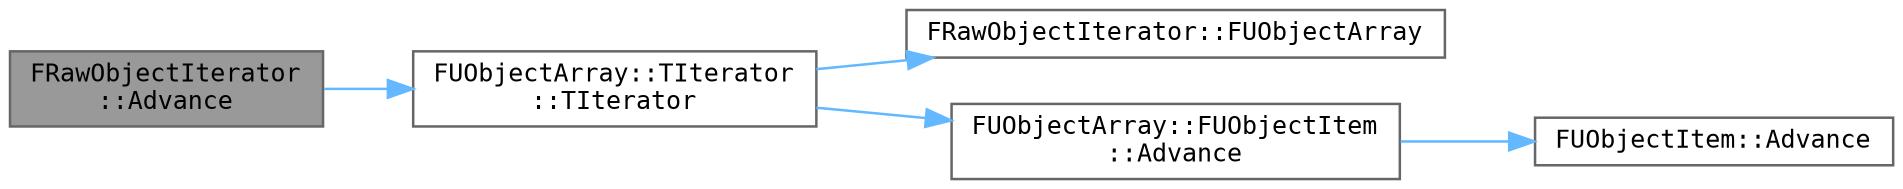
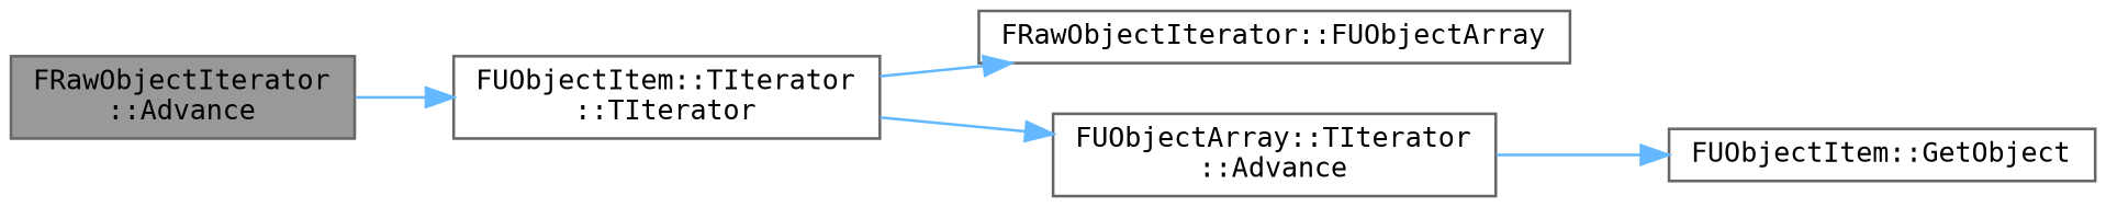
  digraph {
    fontname="DejaVu Sans Mono"
    rankdir=LR
    node [color=grey40 fillcolor=white fontname="DejaVu Sans Mono" fontsize=10 shape=box style=filled]
    edge [color=steelblue1 fontname="DejaVu Sans Mono" fontsize=10 labelfontname=Helvetica labelfontsize=10 style=solid]
    n1 [color=gray40 fillcolor=grey60 fontcolor=black height=0.2 label="FRawObjectIterator\l::Advance" width=0.4]
-   n2 [height=0.2 label="FUObjectArray::TIterator\l::TIterator" width=0.4]
+   n2 [height=0.2 label="FUObjectItem::TIterator\l::TIterator" width=0.4]
    n3 [height=0.2 label="FRawObjectIterator::FUObjectArray" width=0.4]
-   n4 [height=0.2 label="FUObjectArray::FUObjectItem\l::Advance" width=0.4]
-   n5 [height=0.2 label="FUObjectItem::Advance" width=0.4]
+   n4 [height=0.2 label="FUObjectArray::TIterator\l::Advance" width=0.4]
+   n5 [height=0.2 label="FUObjectItem::GetObject" width=0.4]
    n1 -> n2
    n2 -> n3
    n2 -> n4
    n4 -> n5
  }
